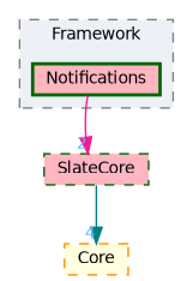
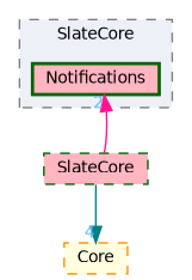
  digraph {
    compound=true
    node [color=darkgreen fillcolor=lightpink fontname=Helvetica fontsize=10 shape=box style="filled,dashed"]
    edge [fontcolor=steelblue1 fontname=Helvetica fontsize=10 labeldistance=1.5 labelfontname=Helvetica labelfontsize=10]
    n1 [height=0.2 label=Notifications style="filled,bold" width=0.4]
    n2 [height=0.2 label=SlateCore width=0.4]
    n3 [color=darkorange fillcolor=lightyellow height=0.2 label=Core width=0.4]
    subgraph cluster_1 {
      bgcolor="#edf0f7"
      fontname=Helvetica
      fontsize=10
-     label=Framework
+     label=SlateCore
      pencolor=grey50
      style="filled,dashed"
      n1
    }
-   n1 -> n2 [color=deeppink headlabel=2]
+   n2 -> n1 [color=deeppink headlabel=2]
    n2 -> n3 [color=teal headlabel=4]
  }
